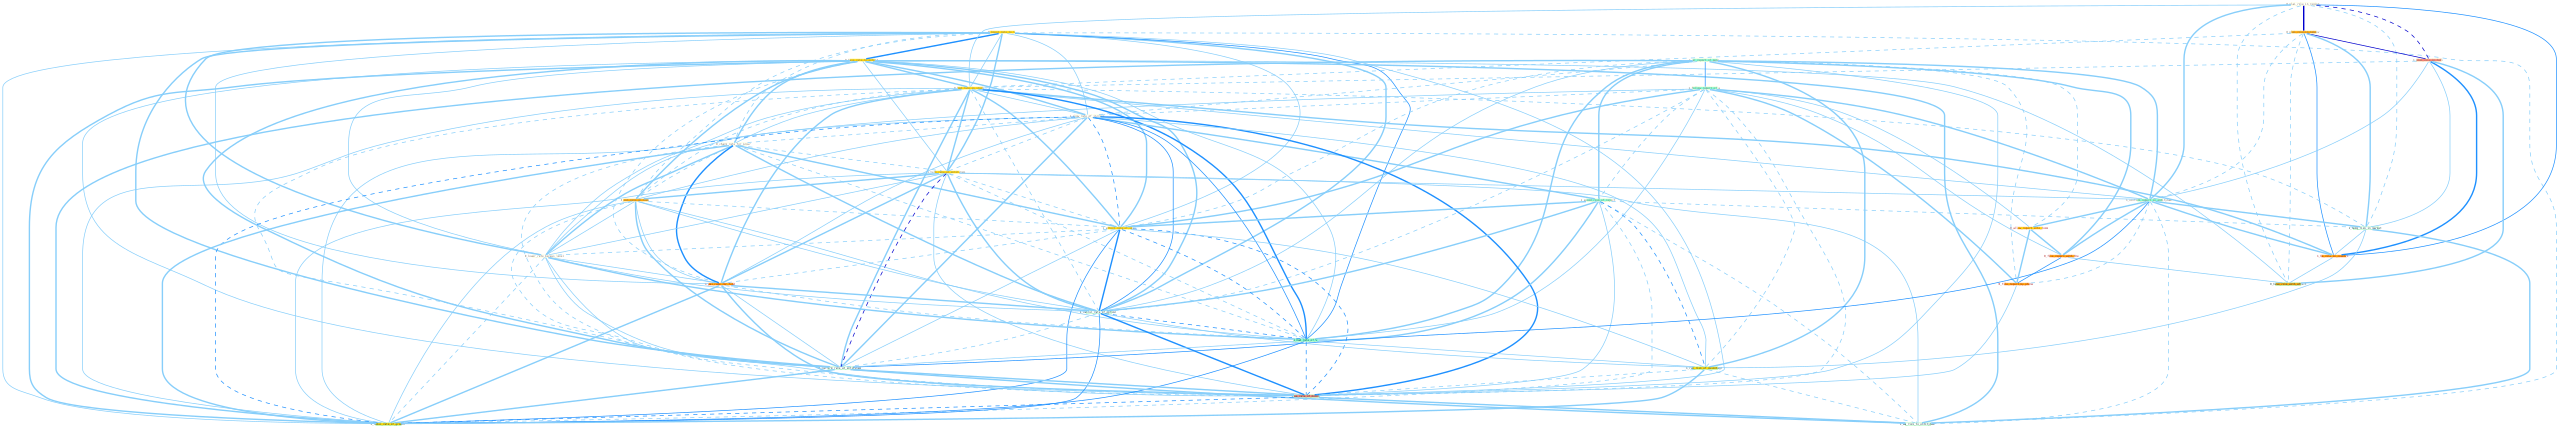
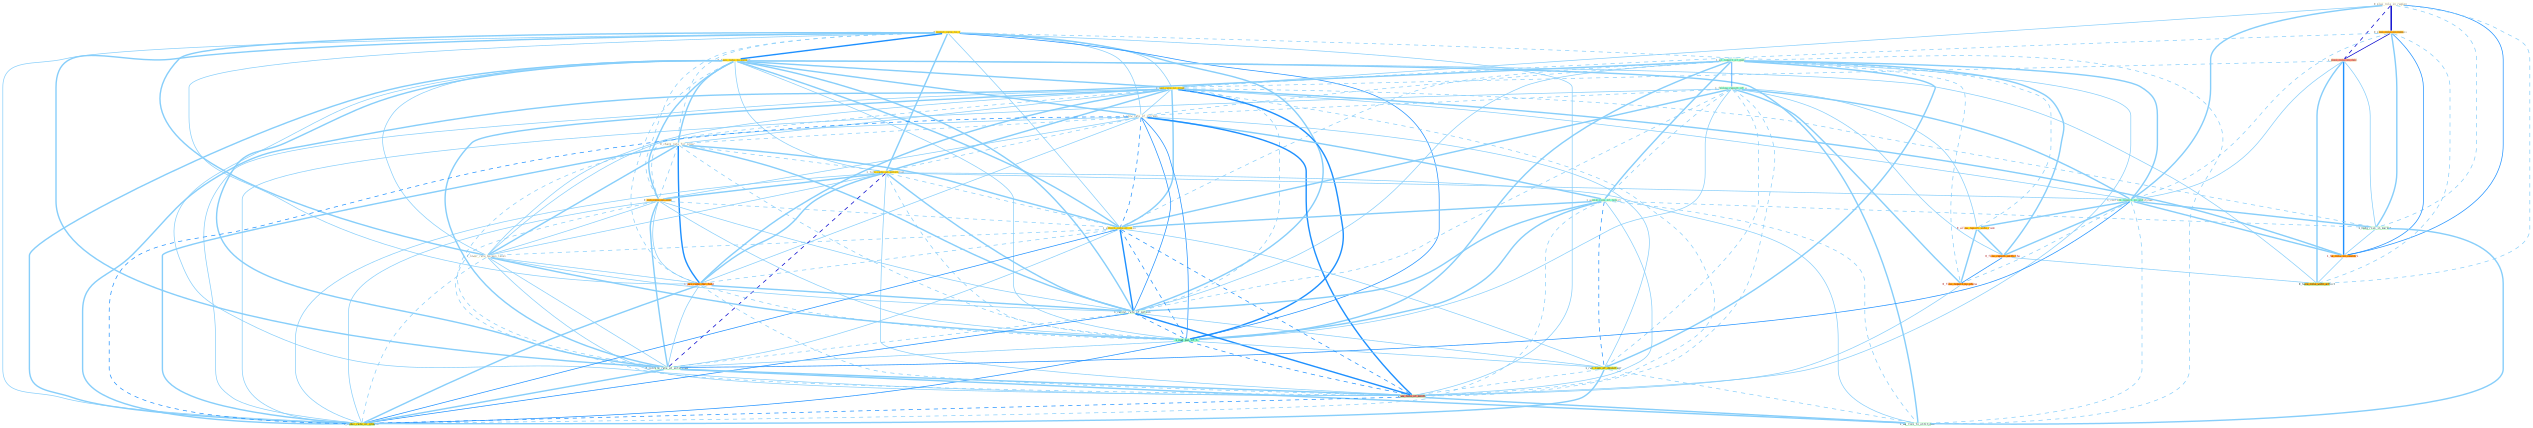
  graph {
    fontname="DejaVu Sans Mono"
    node [color="#ffffe0" fillcolor=gold fixedsize=true fontcolor="#8b7d6b" fontname="DejaVu Sans Mono" fontsize=4 shape=polygon style=filled]
    edge [color="#87cefa" fontname="DejaVu Sans Mono" style=solid w=1]
    "0_boost_rate_to_% " [height=.06 width=.5]
    "0_plai_role_in_region " [fillcolor=white height=.06 width=.5]
    "0_have_rate_to_extent " [height=.06 width=.5]
    "1_ar_report_of_gene " [fillcolor=aquamarine height=.06 width=.5]
    "0_plai_role_in_takeov " [fillcolor=orange height=.06 width=.5]
    "1_plai_role_in_fall " [fillcolor=salmon height=.06 width=.5]
    "1_follow_report_of_a " [fillcolor=aquamarine height=.06 width=.5]
    "0_had_rate_in_studi " [height=.06 width=.5]
    "1_slow_rate_of_increas " [fillcolor=white height=.06 width=.5]
    "0_charg_rate_for_insur " [fillcolor=white height=.06 width=.5]
    "1_turn_rate_at_entitynam " [height=.06 width=.5]
    "1_avoid_risk_of_reject " [fillcolor=aquamarine height=.06 width=.5]
    "0_cut_rate_on_them " [fillcolor=orange height=.06 width=.5]
    "1_confirm_report_in_entitynam " [fillcolor=aquamarine height=.06 width=.5]
    "1_affect_rate_of_issu " [height=.06 width=.5]
    "0_lower_rate_becaus_level " [fillcolor=white height=.06 width=.5]
    "1_pai_rate_for_fund " [color="#fff0f5" fillcolor=orange fontcolor="#b22222" height=.06 width=.5]
    "0_allow_report_into_room " [color="#fff0f5" fontcolor="#b22222" height=.06 width=.5]
    "1_ha_role_in_countri " [color="#fff0f5" fillcolor=orange fontcolor="#b22222" height=.06 width=.5]
    "0_file_report_with_the " [color="#fff0f5" fillcolor=orange fontcolor="#b22222" height=.06 width=.5]
    "0_file_report_by_phone " [color="#fff0f5" fillcolor=orange fontcolor="#b22222" height=.06 width=.5]
    "1_calcul_rate_of_option " [color="#BDFCC9" fillcolor=white fontcolor="#2f4f4f" height=.06 width=.5]
-   "1_had_rate_of_% " [color="#BDFCC9" fillcolor=aquamarine fontcolor="#2f4f4f" height=.06 width=.5]
+   "1_had_rate_of_% " [color="#BDFCC9" fillcolor=aquamarine fontcolor="#2f4f4f" height=.06 width=.5 label="1_had_pai_of_%"]
    "0_confirm_rate_at_entitynam " [color="#BDFCC9" fillcolor=white fontcolor="#2f4f4f" height=.06 width=.5]
    "1_wa_rate_of_month " [color="#BDFCC9" fillcolor=salmon fontcolor="#2f4f4f" height=.06 width=.5]
    "1_wa_risk_to_entitynam " [color="#BDFCC9" fillcolor=white fontcolor="#2f4f4f" height=.06 width=.5]
    "1_reduc_rate_of_growth " [color="#BDFCC9" fontcolor="#2f4f4f" height=.06 width=.5]
    "1_hedg_risk_in_market " [color="#BDFCC9" fillcolor=white fontcolor="#2f4f4f" height=.06 width=.5]
    n29 [color="#BDFCC9" fillcolor=orange fontcolor="#2f4f4f" height=.06 label="0_have_role_with_affect" width=.5]
    "1_run_risk_of_disintegr " [color="#BDFCC9" fontcolor="#2f4f4f" height=.06 width=.5]
    subgraph sub_1 {
      "0_boost_rate_to_% "
      "0_plai_role_in_region "
      "0_have_rate_to_extent "
      "1_ar_report_of_gene "
      "0_plai_role_in_takeov "
      "1_plai_role_in_fall "
      "1_follow_report_of_a "
      "0_had_rate_in_studi "
      "1_slow_rate_of_increas "
      "0_charg_rate_for_insur "
      "1_turn_rate_at_entitynam "
      "1_avoid_risk_of_reject "
      "0_cut_rate_on_them "
      "1_confirm_report_in_entitynam "
      "1_affect_rate_of_issu "
      "0_lower_rate_becaus_level "
    }
    subgraph sub_2 {
      "1_pai_rate_for_fund "
      "0_allow_report_into_room "
      "1_ha_role_in_countri "
      "0_file_report_with_the "
      "0_file_report_by_phone "
    }
    "0_boost_rate_to_% " -- "0_have_rate_to_extent " [color="#1e90ff" style=bold w=2]
    "0_boost_rate_to_% " -- "0_had_rate_in_studi "
    "0_boost_rate_to_% " -- "1_slow_rate_of_increas "
    "0_boost_rate_to_% " -- "0_charg_rate_for_insur " [style=dashed]
    "0_boost_rate_to_% " -- "1_turn_rate_at_entitynam " [style=bold]
    "0_boost_rate_to_% " -- "0_cut_rate_on_them " [style=dashed]
    "0_boost_rate_to_% " -- "1_affect_rate_of_issu "
    "0_boost_rate_to_% " -- "0_lower_rate_becaus_level " [style=bold]
    "0_boost_rate_to_% " -- "1_pai_rate_for_fund "
    "0_boost_rate_to_% " -- "1_calcul_rate_of_option " [style=bold]
    "0_boost_rate_to_% " -- "1_had_rate_of_% " [color="#1e90ff" w=2]
    "0_boost_rate_to_% " -- "0_confirm_rate_at_entitynam " [style=bold]
    "0_boost_rate_to_% " -- "1_wa_rate_of_month "
    "0_boost_rate_to_% " -- "1_wa_risk_to_entitynam " [style=dashed]
    "0_boost_rate_to_% " -- "1_reduc_rate_of_growth "
    "0_plai_role_in_region " -- "0_plai_role_in_takeov " [color="#0000cd" style=bold w=3]
    "0_plai_role_in_region " -- "1_plai_role_in_fall " [color="#0000cd" style=dashed w=3]
    "0_plai_role_in_region " -- "0_had_rate_in_studi "
    "0_plai_role_in_region " -- "1_confirm_report_in_entitynam " [style=bold]
    "0_plai_role_in_region " -- "1_ha_role_in_countri " [color="#1e90ff" w=2]
    "0_plai_role_in_region " -- "1_hedg_risk_in_market " [style=dashed]
    "0_plai_role_in_region " -- n29 [style=dashed]
    "0_have_rate_to_extent " -- "0_had_rate_in_studi " [style=bold]
    "0_have_rate_to_extent " -- "1_slow_rate_of_increas " [style=bold]
    "0_have_rate_to_extent " -- "0_charg_rate_for_insur " [style=bold]
    "0_have_rate_to_extent " -- "1_turn_rate_at_entitynam "
    "0_have_rate_to_extent " -- "0_cut_rate_on_them " [style=bold]
    "0_have_rate_to_extent " -- "1_affect_rate_of_issu " [style=bold]
    "0_have_rate_to_extent " -- "0_lower_rate_becaus_level "
    "0_have_rate_to_extent " -- "1_pai_rate_for_fund " [style=dashed]
    "0_have_rate_to_extent " -- "1_calcul_rate_of_option " [style=bold]
    "0_have_rate_to_extent " -- "1_had_rate_of_% "
    "0_have_rate_to_extent " -- "0_confirm_rate_at_entitynam " [style=bold]
    "0_have_rate_to_extent " -- "1_wa_rate_of_month "
    "0_have_rate_to_extent " -- "1_wa_risk_to_entitynam " [style=bold]
    "0_have_rate_to_extent " -- "1_reduc_rate_of_growth " [style=bold]
    "0_have_rate_to_extent " -- n29
    "1_ar_report_of_gene " -- "1_follow_report_of_a " [color="#1e90ff" w=2]
    "1_ar_report_of_gene " -- "1_slow_rate_of_increas " [style=dashed]
    "1_ar_report_of_gene " -- "1_avoid_risk_of_reject " [style=bold]
    "1_ar_report_of_gene " -- "1_confirm_report_in_entitynam " [style=bold]
    "1_ar_report_of_gene " -- "1_affect_rate_of_issu " [style=dashed]
    "1_ar_report_of_gene " -- "0_allow_report_into_room " [style=dashed]
    "1_ar_report_of_gene " -- "0_file_report_with_the " [style=bold]
    "1_ar_report_of_gene " -- "0_file_report_by_phone " [style=dashed]
    "1_ar_report_of_gene " -- "1_calcul_rate_of_option "
    "1_ar_report_of_gene " -- "1_had_rate_of_% " [style=bold]
    "1_ar_report_of_gene " -- "1_wa_rate_of_month "
    "1_ar_report_of_gene " -- "1_reduc_rate_of_growth " [style=bold]
    "1_ar_report_of_gene " -- "1_run_risk_of_disintegr " [style=bold]
    "0_plai_role_in_takeov " -- "1_plai_role_in_fall " [color="#0000cd" w=3]
    "0_plai_role_in_takeov " -- "0_had_rate_in_studi " [style=dashed]
    "0_plai_role_in_takeov " -- "1_confirm_report_in_entitynam " [style=dashed]
    "0_plai_role_in_takeov " -- "1_ha_role_in_countri " [color="#1e90ff" w=2]
    "0_plai_role_in_takeov " -- "1_hedg_risk_in_market " [style=bold]
    "0_plai_role_in_takeov " -- n29 [style=dashed]
    "1_plai_role_in_fall " -- "0_had_rate_in_studi " [style=dashed]
    "1_plai_role_in_fall " -- "1_confirm_report_in_entitynam "
    "1_plai_role_in_fall " -- "1_ha_role_in_countri " [color="#1e90ff" style=bold w=2]
    "1_plai_role_in_fall " -- "1_hedg_risk_in_market "
    "1_plai_role_in_fall " -- n29 [style=bold]
    "1_follow_report_of_a " -- "1_slow_rate_of_increas " [style=dashed]
    "1_follow_report_of_a " -- "1_avoid_risk_of_reject " [style=dashed]
    "1_follow_report_of_a " -- "1_confirm_report_in_entitynam " [style=bold]
    "1_follow_report_of_a " -- "1_affect_rate_of_issu " [style=bold]
    "1_follow_report_of_a " -- "0_allow_report_into_room "
    "1_follow_report_of_a " -- "0_file_report_with_the "
    "1_follow_report_of_a " -- "0_file_report_by_phone " [style=bold]
    "1_follow_report_of_a " -- "1_calcul_rate_of_option " [style=dashed]
    "1_follow_report_of_a " -- "1_had_rate_of_% "
    "1_follow_report_of_a " -- "1_wa_rate_of_month " [style=dashed]
    "1_follow_report_of_a " -- "1_reduc_rate_of_growth "
    "1_follow_report_of_a " -- "1_run_risk_of_disintegr " [style=dashed]
    "0_had_rate_in_studi " -- "1_slow_rate_of_increas "
    "0_had_rate_in_studi " -- "0_charg_rate_for_insur "
    "0_had_rate_in_studi " -- "1_turn_rate_at_entitynam " [style=bold]
    "0_had_rate_in_studi " -- "0_cut_rate_on_them " [style=dashed]
    "0_had_rate_in_studi " -- "1_confirm_report_in_entitynam "
    "0_had_rate_in_studi " -- "1_affect_rate_of_issu " [style=bold]
    "0_had_rate_in_studi " -- "0_lower_rate_becaus_level "
    "0_had_rate_in_studi " -- "1_pai_rate_for_fund " [style=bold]
    "0_had_rate_in_studi " -- "1_ha_role_in_countri " [style=bold]
    "0_had_rate_in_studi " -- "1_calcul_rate_of_option " [style=dashed]
    "0_had_rate_in_studi " -- "1_had_rate_of_% " [color="#1e90ff" style=bold w=2]
    "0_had_rate_in_studi " -- "0_confirm_rate_at_entitynam " [style=bold]
    "0_had_rate_in_studi " -- "1_wa_rate_of_month " [style=dashed]
    "0_had_rate_in_studi " -- "1_reduc_rate_of_growth "
    "0_had_rate_in_studi " -- "1_hedg_risk_in_market " [style=dashed]
    "1_slow_rate_of_increas " -- "0_charg_rate_for_insur " [style=dashed]
    "1_slow_rate_of_increas " -- "1_turn_rate_at_entitynam " [style=dashed]
    "1_slow_rate_of_increas " -- "1_avoid_risk_of_reject " [style=bold]
    "1_slow_rate_of_increas " -- "0_cut_rate_on_them "
    "1_slow_rate_of_increas " -- "1_affect_rate_of_issu " [color="#1e90ff" style=dashed w=2]
    "1_slow_rate_of_increas " -- "0_lower_rate_becaus_level "
    "1_slow_rate_of_increas " -- "1_pai_rate_for_fund "
    "1_slow_rate_of_increas " -- "1_calcul_rate_of_option " [color="#1e90ff" w=2]
    "1_slow_rate_of_increas " -- "1_had_rate_of_% " [color="#1e90ff" w=2]
-   "1_slow_rate_of_increas " -- "0_confirm_rate_at_entitynam " [style=bold]
    "1_slow_rate_of_increas " -- "1_wa_rate_of_month " [color="#1e90ff" style=bold w=2]
    "1_slow_rate_of_increas " -- "1_reduc_rate_of_growth " [color="#1e90ff" style=dashed w=2]
    "1_slow_rate_of_increas " -- "1_run_risk_of_disintegr "
    "0_charg_rate_for_insur " -- "1_turn_rate_at_entitynam " [style=dashed]
    "0_charg_rate_for_insur " -- "0_cut_rate_on_them " [style=dashed]
    "0_charg_rate_for_insur " -- "1_affect_rate_of_issu " [style=bold]
    "0_charg_rate_for_insur " -- "0_lower_rate_becaus_level " [style=bold]
    "0_charg_rate_for_insur " -- "1_pai_rate_for_fund " [color="#1e90ff" style=bold w=2]
    "0_charg_rate_for_insur " -- "1_calcul_rate_of_option " [style=bold]
    "0_charg_rate_for_insur " -- "1_had_rate_of_% " [style=dashed]
    "0_charg_rate_for_insur " -- "0_confirm_rate_at_entitynam " [style=dashed]
    "0_charg_rate_for_insur " -- "1_reduc_rate_of_growth " [style=bold]
    "1_turn_rate_at_entitynam " -- "0_cut_rate_on_them " [style=bold]
    "1_turn_rate_at_entitynam " -- "1_confirm_report_in_entitynam "
    "1_turn_rate_at_entitynam " -- "1_affect_rate_of_issu " [style=dashed]
    "1_turn_rate_at_entitynam " -- "0_lower_rate_becaus_level "
    "1_turn_rate_at_entitynam " -- "1_pai_rate_for_fund " [style=bold]
    "1_turn_rate_at_entitynam " -- "1_calcul_rate_of_option " [style=bold]
    "1_turn_rate_at_entitynam " -- "1_had_rate_of_% " [style=dashed]
    "1_turn_rate_at_entitynam " -- "0_confirm_rate_at_entitynam " [color="#0000cd" style=dashed w=3]
    "1_turn_rate_at_entitynam " -- "1_wa_rate_of_month "
    "1_turn_rate_at_entitynam " -- "1_wa_risk_to_entitynam "
    "1_turn_rate_at_entitynam " -- "1_reduc_rate_of_growth "
    "1_avoid_risk_of_reject " -- "1_affect_rate_of_issu " [style=bold]
    "1_avoid_risk_of_reject " -- "1_calcul_rate_of_option " [style=bold]
    "1_avoid_risk_of_reject " -- "1_had_rate_of_% " [style=bold]
    "1_avoid_risk_of_reject " -- "1_wa_rate_of_month "
    "1_avoid_risk_of_reject " -- "1_wa_risk_to_entitynam " [style=dashed]
    "1_avoid_risk_of_reject " -- "1_reduc_rate_of_growth " [style=dashed]
    "1_avoid_risk_of_reject " -- "1_hedg_risk_in_market " [style=dashed]
    "1_avoid_risk_of_reject " -- "1_run_risk_of_disintegr " [color="#1e90ff" style=dashed w=2]
    "0_cut_rate_on_them " -- "1_affect_rate_of_issu " [style=dashed]
    "0_cut_rate_on_them " -- "0_lower_rate_becaus_level "
    "0_cut_rate_on_them " -- "1_pai_rate_for_fund "
    "0_cut_rate_on_them " -- "1_calcul_rate_of_option "
    "0_cut_rate_on_them " -- "1_had_rate_of_% "
    "0_cut_rate_on_them " -- "0_confirm_rate_at_entitynam " [style=bold]
    "0_cut_rate_on_them " -- "1_wa_rate_of_month " [style=dashed]
    "0_cut_rate_on_them " -- "1_reduc_rate_of_growth "
    "1_confirm_report_in_entitynam " -- "0_allow_report_into_room " [style=bold]
    "1_confirm_report_in_entitynam " -- "1_ha_role_in_countri " [style=bold]
    "1_confirm_report_in_entitynam " -- "0_file_report_with_the " [style=bold]
    "1_confirm_report_in_entitynam " -- "0_file_report_by_phone " [style=dashed]
    "1_confirm_report_in_entitynam " -- "0_confirm_rate_at_entitynam " [color="#1e90ff" w=2]
    "1_confirm_report_in_entitynam " -- "1_wa_risk_to_entitynam " [style=dashed]
    "1_confirm_report_in_entitynam " -- "1_hedg_risk_in_market " [style=bold]
    "1_affect_rate_of_issu " -- "0_lower_rate_becaus_level " [style=dashed]
    "1_affect_rate_of_issu " -- "1_pai_rate_for_fund " [style=dashed]
    "1_affect_rate_of_issu " -- "1_calcul_rate_of_option " [color="#1e90ff" style=bold w=2]
    "1_affect_rate_of_issu " -- "1_had_rate_of_% " [color="#1e90ff" style=dashed w=2]
    "1_affect_rate_of_issu " -- "0_confirm_rate_at_entitynam "
    "1_affect_rate_of_issu " -- "1_wa_rate_of_month " [color="#1e90ff" style=dashed w=2]
    "1_affect_rate_of_issu " -- "1_reduc_rate_of_growth " [color="#1e90ff" w=2]
    "1_affect_rate_of_issu " -- "1_run_risk_of_disintegr "
    "0_lower_rate_becaus_level " -- "1_pai_rate_for_fund "
    "0_lower_rate_becaus_level " -- "1_calcul_rate_of_option "
    "0_lower_rate_becaus_level " -- "1_had_rate_of_% " [style=bold]
    "0_lower_rate_becaus_level " -- "0_confirm_rate_at_entitynam "
    "0_lower_rate_becaus_level " -- "1_wa_rate_of_month "
    "0_lower_rate_becaus_level " -- "1_reduc_rate_of_growth " [style=dashed]
    "1_pai_rate_for_fund " -- "1_calcul_rate_of_option " [style=bold]
    "1_pai_rate_for_fund " -- "1_had_rate_of_% " [style=dashed]
    "1_pai_rate_for_fund " -- "0_confirm_rate_at_entitynam "
-   "1_pai_rate_for_fund " -- "1_wa_rate_of_month " [style=bold]
+   "1_pai_rate_for_fund " -- "1_wa_rate_of_month " [style=dashed]
    "1_pai_rate_for_fund " -- "1_reduc_rate_of_growth " [style=bold]
    "0_allow_report_into_room " -- "0_file_report_with_the " [style=bold]
    "0_allow_report_into_room " -- "0_file_report_by_phone " [style=bold]
    "1_ha_role_in_countri " -- n29
    "0_file_report_with_the " -- "0_file_report_by_phone " [color="#1e90ff" w=2]
    "0_file_report_with_the " -- n29
    "0_file_report_by_phone " -- "1_wa_rate_of_month "
    "1_calcul_rate_of_option " -- "1_had_rate_of_% " [color="#1e90ff" style=dashed w=2]
    "1_calcul_rate_of_option " -- "0_confirm_rate_at_entitynam " [style=dashed]
    "1_calcul_rate_of_option " -- "1_wa_rate_of_month " [color="#1e90ff" style=bold w=2]
    "1_calcul_rate_of_option " -- "1_reduc_rate_of_growth " [color="#1e90ff" w=2]
    "1_calcul_rate_of_option " -- "1_run_risk_of_disintegr "
    "1_had_rate_of_% " -- "0_confirm_rate_at_entitynam "
    "1_had_rate_of_% " -- "1_wa_rate_of_month " [color="#1e90ff" style=dashed w=2]
    "1_had_rate_of_% " -- "1_reduc_rate_of_growth " [color="#1e90ff" w=2]
    "1_had_rate_of_% " -- "1_run_risk_of_disintegr "
    "0_confirm_rate_at_entitynam " -- "1_wa_rate_of_month " [style=bold]
    "0_confirm_rate_at_entitynam " -- "1_wa_risk_to_entitynam " [style=bold]
    "0_confirm_rate_at_entitynam " -- "1_reduc_rate_of_growth " [style=bold]
    "1_wa_rate_of_month " -- "1_wa_risk_to_entitynam " [style=bold]
    "1_wa_rate_of_month " -- "1_reduc_rate_of_growth " [color="#1e90ff" style=dashed w=2]
    "1_hedg_risk_in_market " -- "1_ha_role_in_countri "
    "1_hedg_risk_in_market " -- "1_wa_risk_to_entitynam " [style=bold]
-   "1_hedg_risk_in_market " -- "1_run_risk_of_disintegr "
    "1_run_risk_of_disintegr " -- "1_wa_rate_of_month " [style=dashed]
    "1_run_risk_of_disintegr " -- "1_wa_risk_to_entitynam " [style=dashed]
    "1_run_risk_of_disintegr " -- "1_reduc_rate_of_growth " [style=bold]
  }
